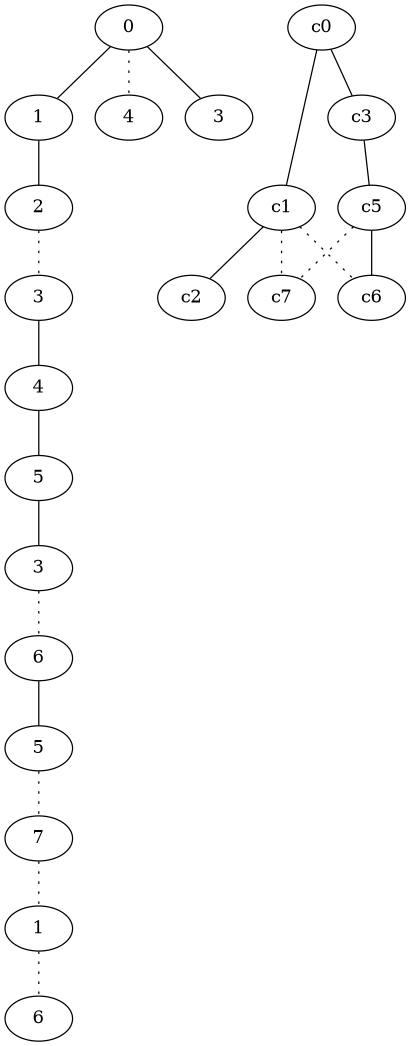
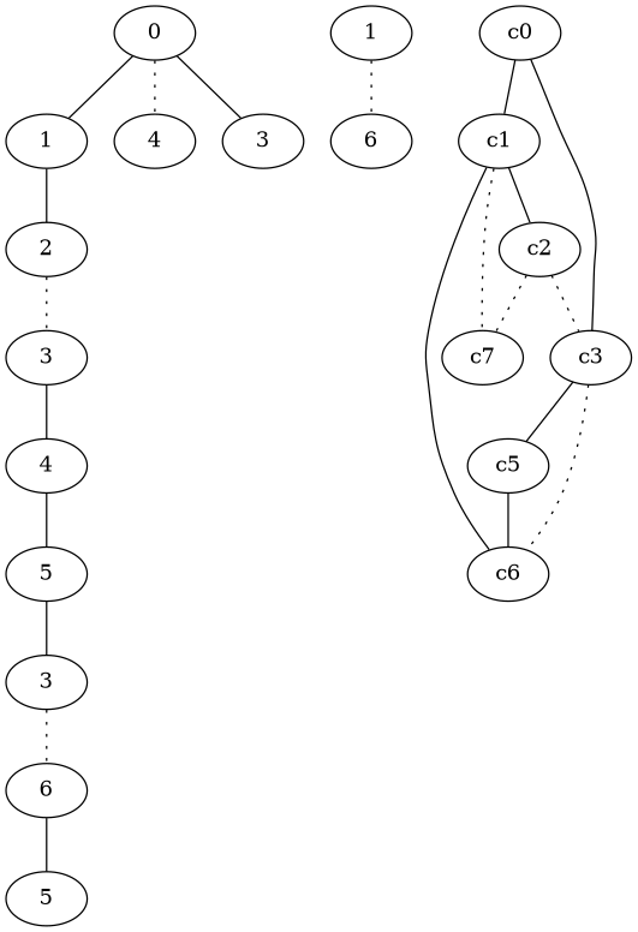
  graph {
    n1 [label=0]
    n2 [label=1]
    n3 [label=4]
    n4 [label=3]
    n5 [label=2]
    n6 [label=3]
    n7 [label=4]
    n8 [label=5]
    n9 [label=3]
    n10 [label=6]
    n11 [label=5]
-   n12 [label=7]
    n13 [label=1]
    n14 [label=6]
    c0
    c1
    c3
    c2
    c6
    c7
    c5
    n1 -- n2
    n1 -- n3 [style=dotted]
    n1 -- n4
    n2 -- n5
    n5 -- n6 [style=dotted]
    n6 -- n7
    n7 -- n8
    n8 -- n9
    n9 -- n10 [style=dotted]
    n10 -- n11
-   n11 -- n12 [style=dotted]
-   n12 -- n13 [style=dotted]
    n13 -- n14 [style=dotted]
    c0 -- c1
    c0 -- c3
    c1 -- c2
-   c1 -- c6 [style=dotted]
+   c1 -- c6 [style=solid]
    c1 -- c7 [style=dotted]
+   c3 -- c6 [style=dotted]
    c3 -- c5
+   c2 -- c3 [style=dotted]
    c5 -- c6
-   c5 -- c7 [style=dotted]
+   c2 -- c7 [style=dotted]
  }
